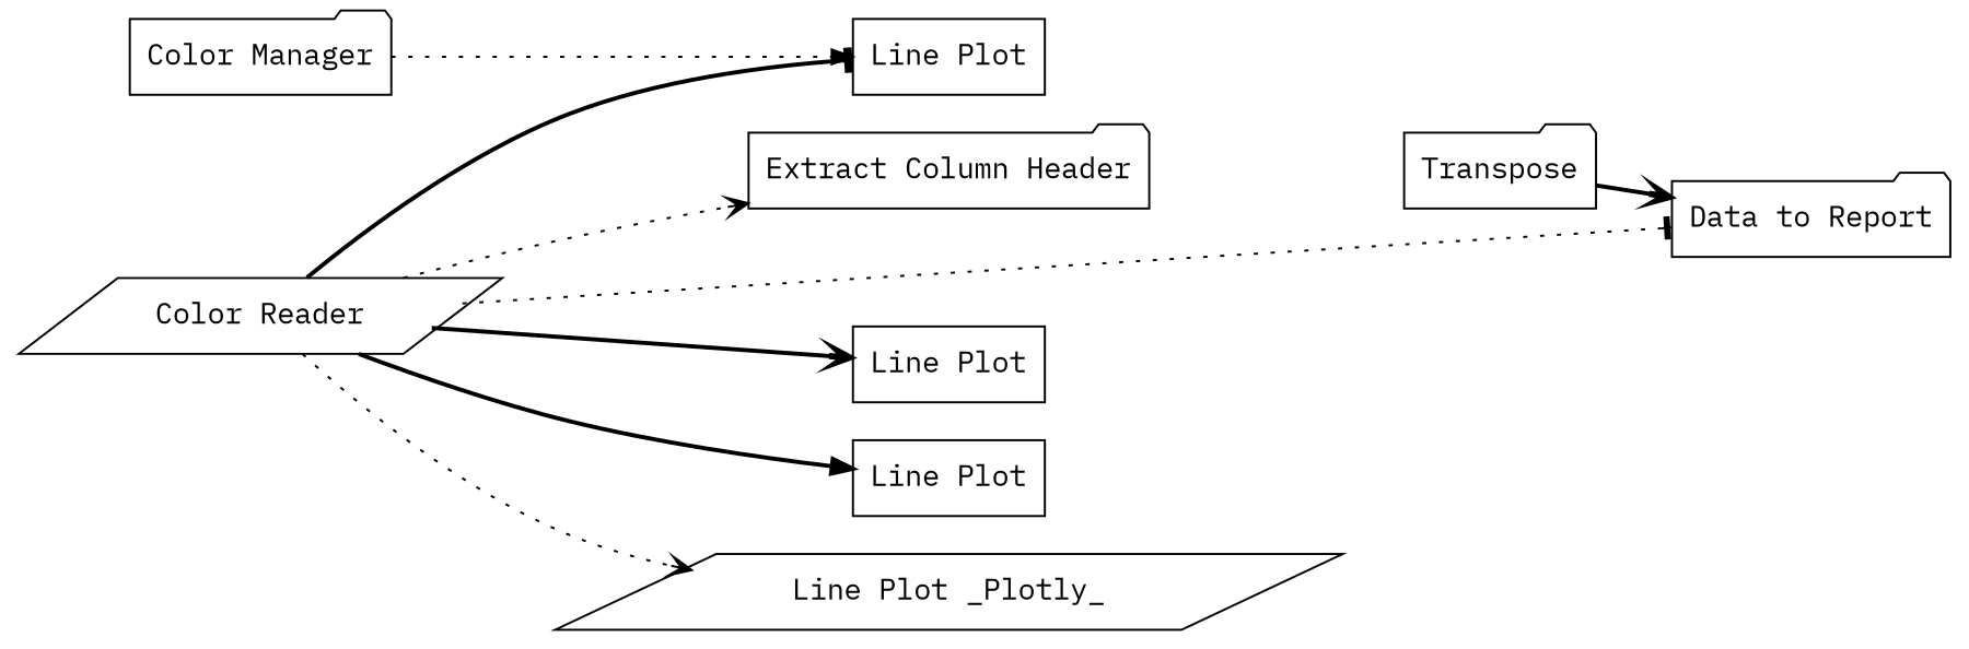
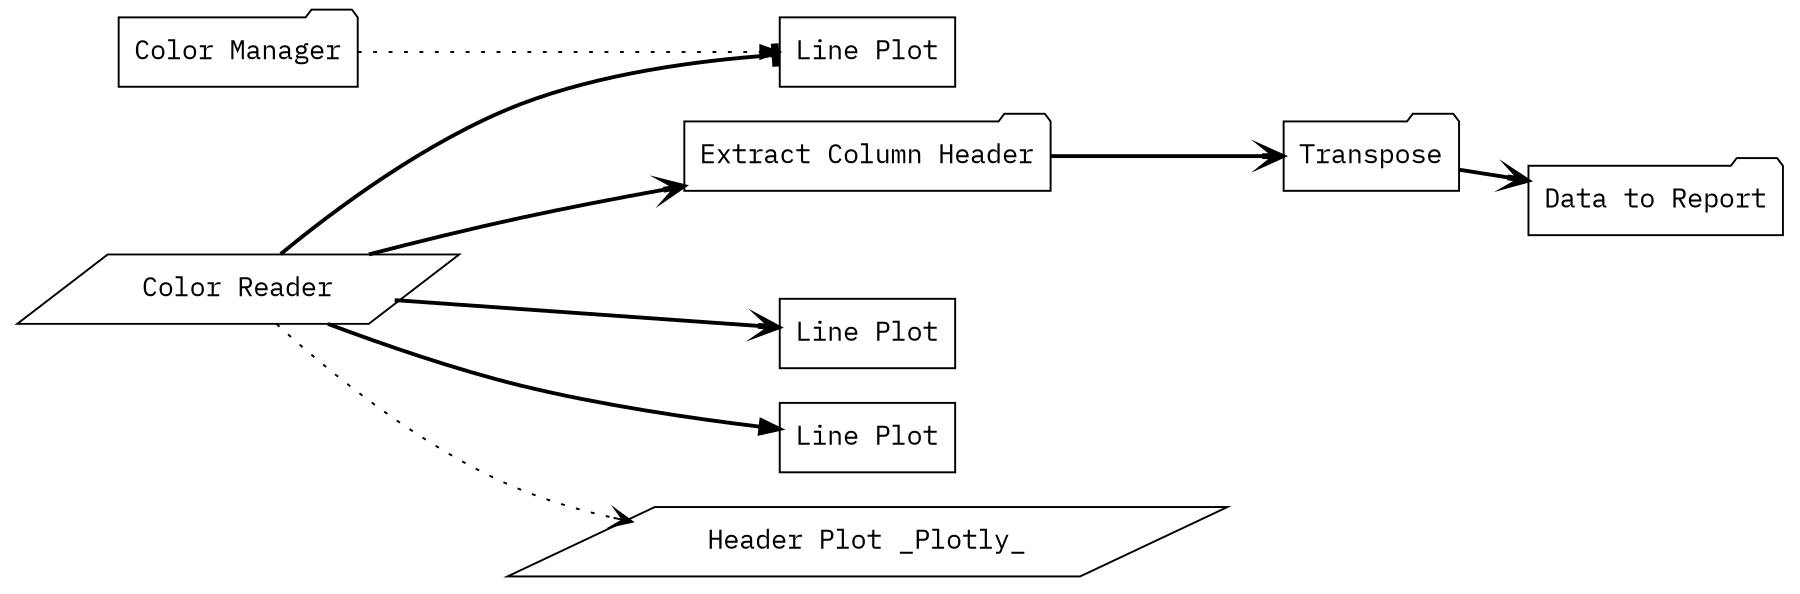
  digraph {
    fontname="IBM Plex Mono"
    rankdir=LR
    node [fontname="IBM Plex Mono" shape=folder]
    edge [arrowhead=vee fontname="IBM Plex Mono" style=bold]
    n1 [label="Extract Column Header"]
    n2 [label=Transpose]
    n3 [label="Data to Report"]
    n4 [label="Color Manager"]
    n5 [label="Line Plot" shape=box]
    n6 [label="Line Plot" shape=box]
    n7 [label="Line Plot" shape=box]
-   n8 [label="Line Plot _Plotly_" shape=parallelogram]
+   n8 [label="Header Plot _Plotly_" shape=parallelogram]
    n9 [label="Color Reader" shape=parallelogram]
+   n1 -> n2
    n2 -> n3
    n4 -> n5 [arrowhead=normal style=dotted]
-   n9 -> n1 [style=dotted]
-   n9 -> n3 [arrowhead=tee style=dotted]
+   n9 -> n1
    n9 -> n5 [arrowhead=tee]
    n9 -> n6
    n9 -> n7 [arrowhead=normal]
    n9 -> n8 [style=dotted]
  }
